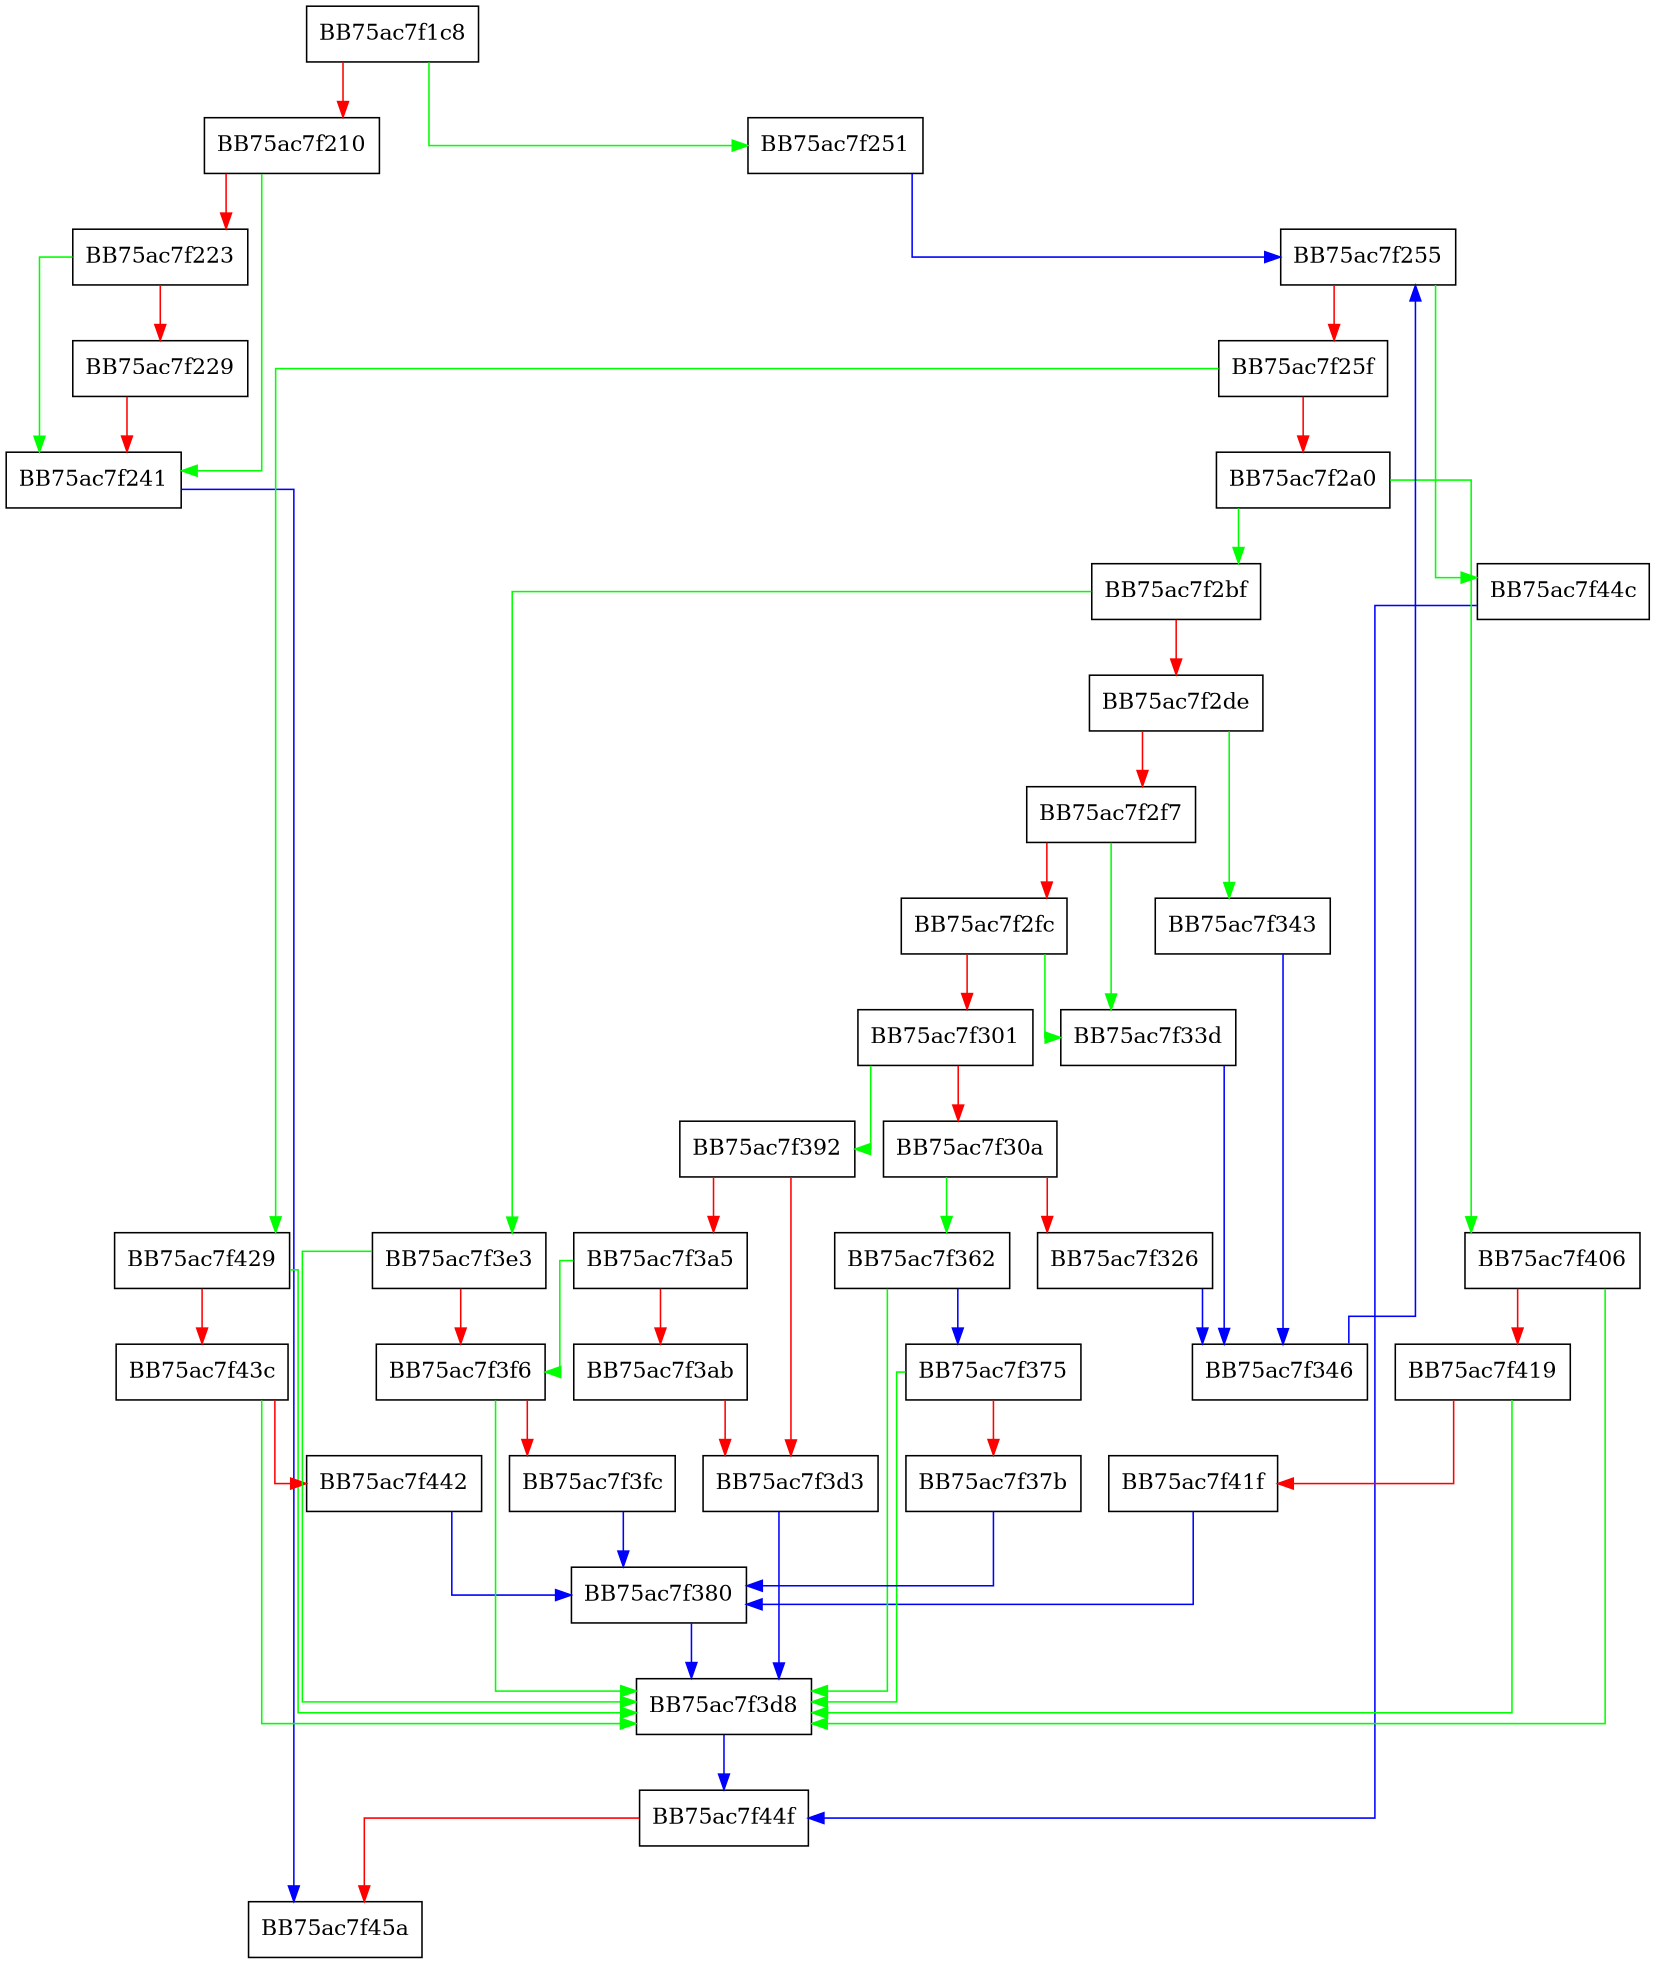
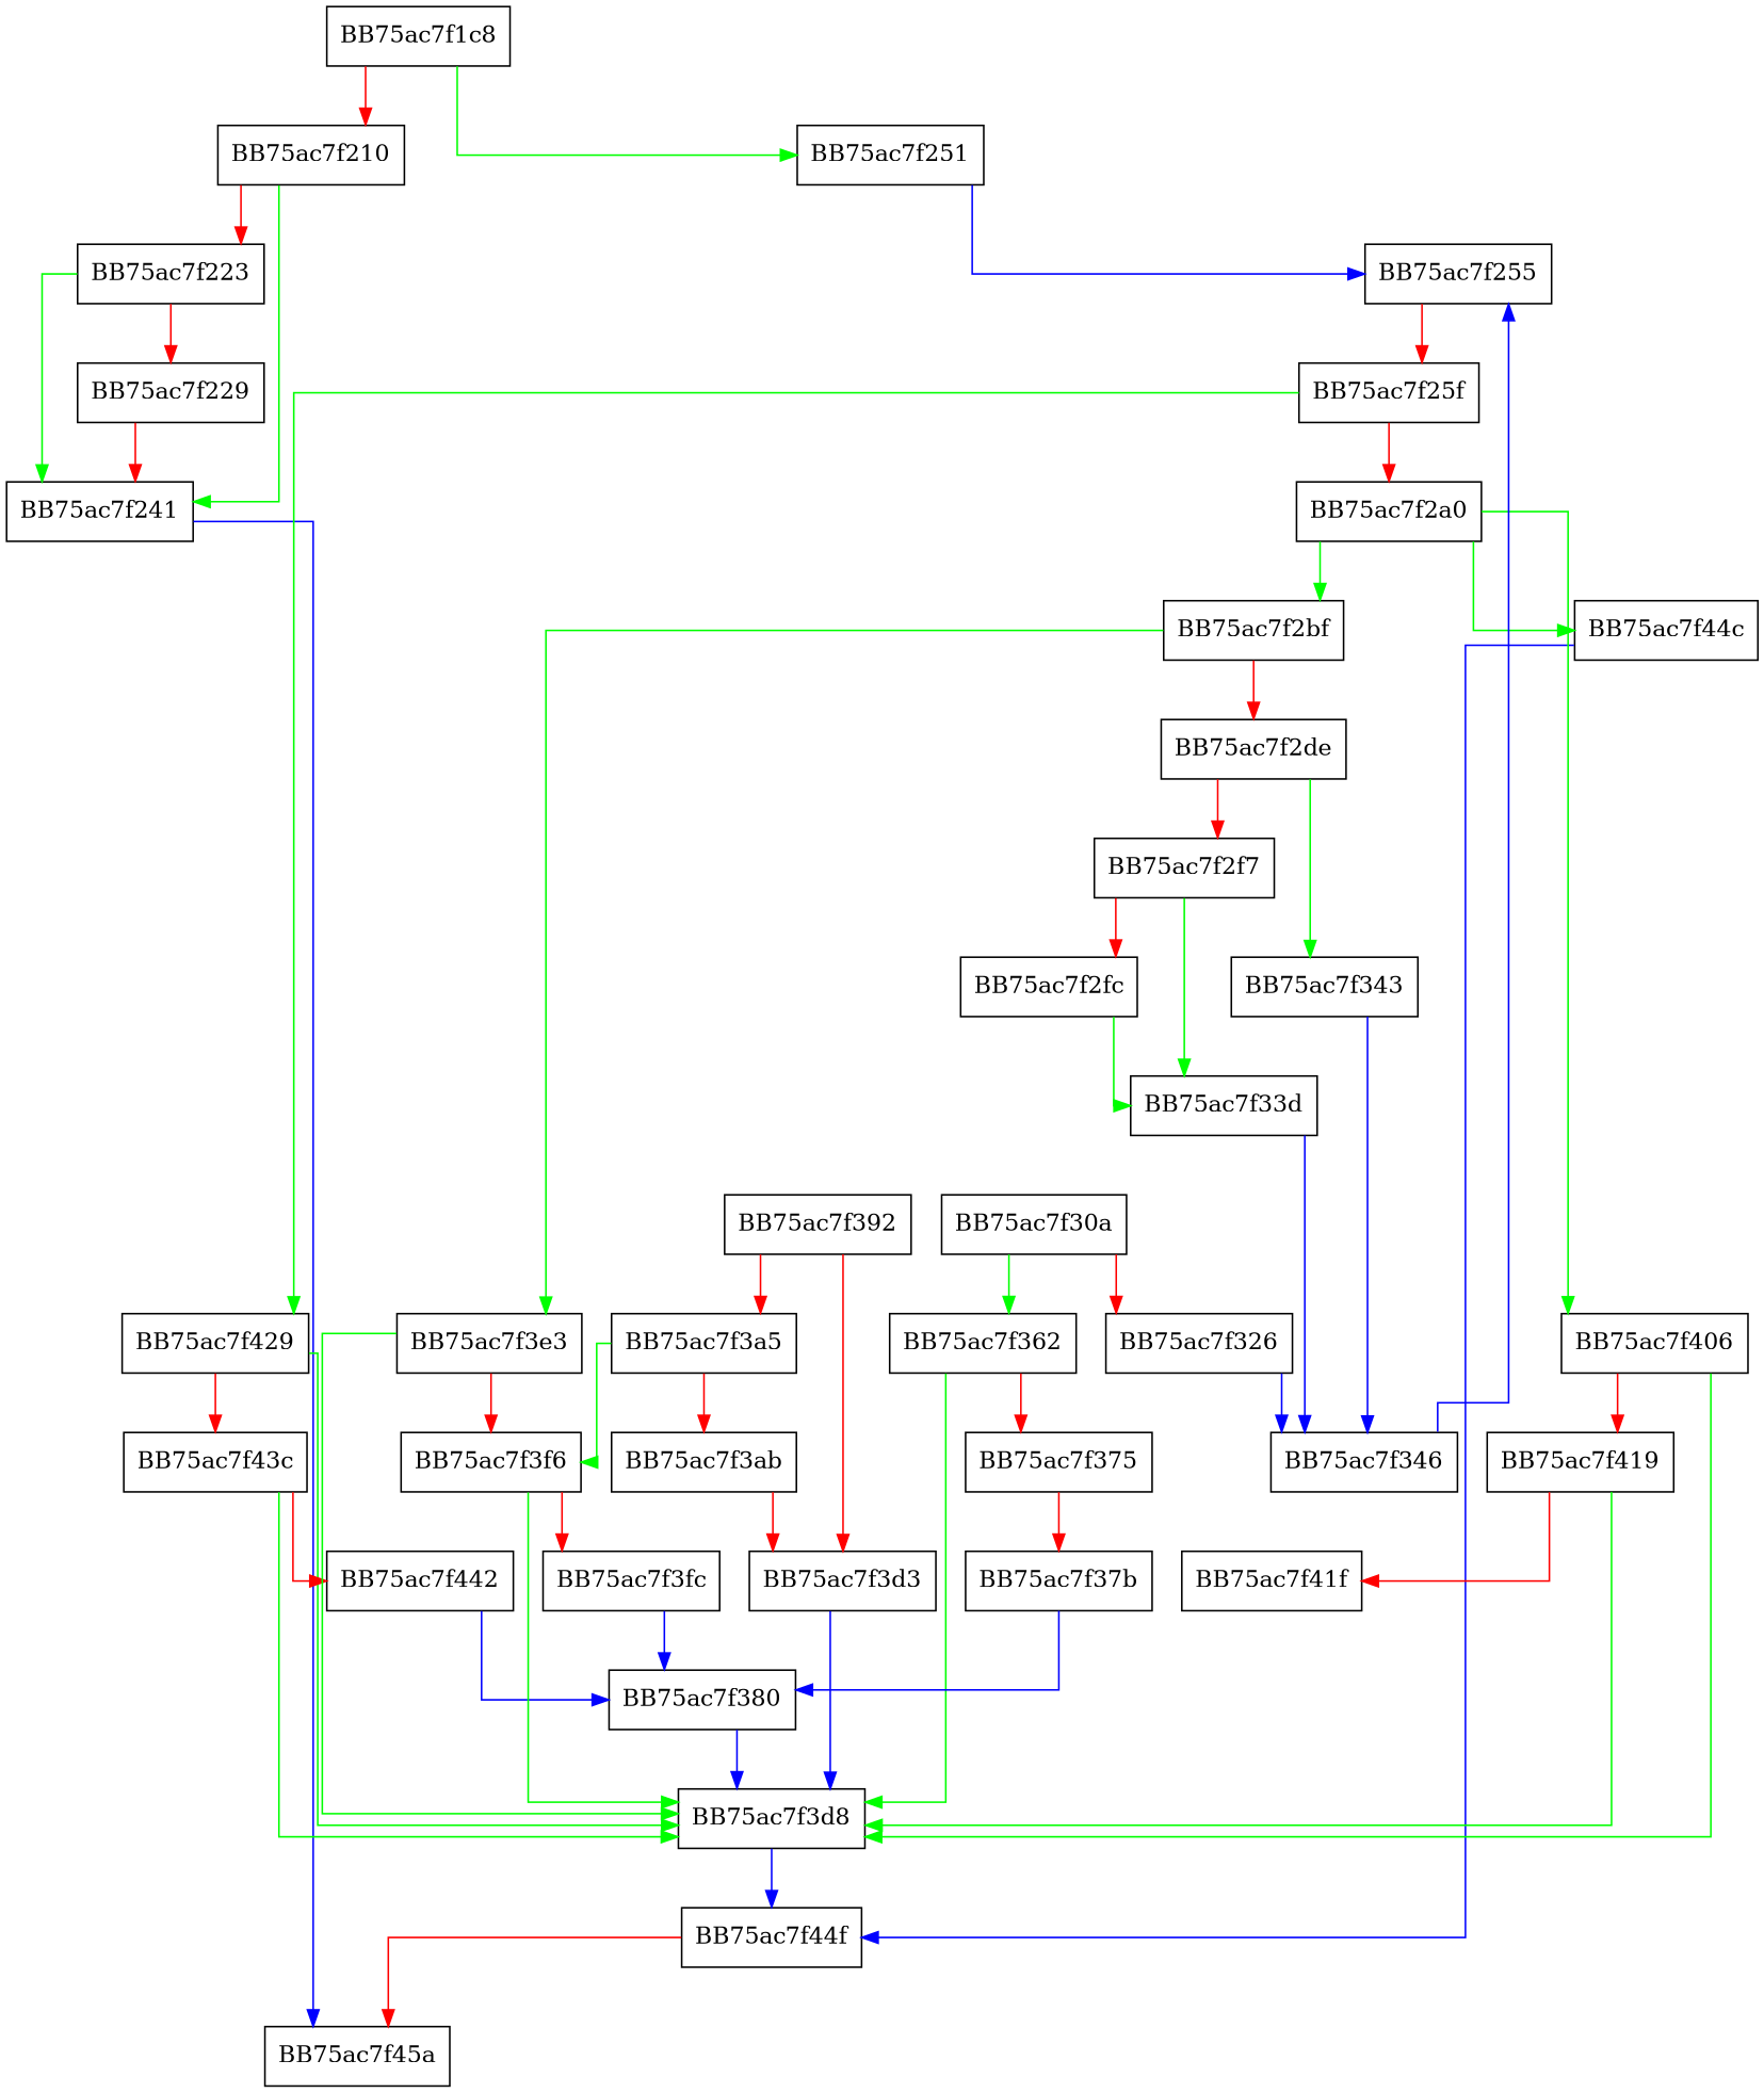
  digraph {
    splines=ortho
    node [shape=box]
    edge [color=red]
    BB75ac7f1c8
    BB75ac7f251
    BB75ac7f210
    BB75ac7f255
    BB75ac7f241
    BB75ac7f223
    BB75ac7f44c
    BB75ac7f25f
    BB75ac7f45a
    BB75ac7f229
    BB75ac7f44f
    BB75ac7f429
    BB75ac7f2a0
    BB75ac7f3d8
    BB75ac7f43c
    BB75ac7f406
    BB75ac7f2bf
    BB75ac7f442
    BB75ac7f419
    BB75ac7f3e3
    BB75ac7f2de
    BB75ac7f41f
    BB75ac7f3f6
    BB75ac7f343
    BB75ac7f2f7
    BB75ac7f3fc
    BB75ac7f346
    BB75ac7f33d
    BB75ac7f2fc
-   BB75ac7f301
    BB75ac7f392
    BB75ac7f30a
    BB75ac7f3d3
    BB75ac7f3a5
    BB75ac7f362
    BB75ac7f326
    BB75ac7f3ab
    BB75ac7f375
    BB75ac7f37b
    BB75ac7f380
    BB75ac7f1c8 -> BB75ac7f251 [color=green]
    BB75ac7f1c8 -> BB75ac7f210
    BB75ac7f251 -> BB75ac7f255 [color=blue]
    BB75ac7f210 -> BB75ac7f241 [color=green]
    BB75ac7f210 -> BB75ac7f223
-   BB75ac7f255 -> BB75ac7f44c [color=green]
+   BB75ac7f2a0 -> BB75ac7f44c [color=green]
    BB75ac7f255 -> BB75ac7f25f
    BB75ac7f241 -> BB75ac7f45a [color=blue]
    BB75ac7f223 -> BB75ac7f241 [color=green]
    BB75ac7f223 -> BB75ac7f229
    BB75ac7f44c -> BB75ac7f44f [color=blue]
    BB75ac7f25f -> BB75ac7f429 [color=green]
    BB75ac7f25f -> BB75ac7f2a0
    BB75ac7f229 -> BB75ac7f241
    BB75ac7f44f -> BB75ac7f45a
    BB75ac7f429 -> BB75ac7f3d8 [color=green]
    BB75ac7f429 -> BB75ac7f43c
    BB75ac7f2a0 -> BB75ac7f406 [color=green]
    BB75ac7f2a0 -> BB75ac7f2bf [color=green]
    BB75ac7f3d8 -> BB75ac7f44f [color=blue]
    BB75ac7f43c -> BB75ac7f3d8 [color=green]
    BB75ac7f43c -> BB75ac7f442
    BB75ac7f406 -> BB75ac7f3d8 [color=green]
    BB75ac7f406 -> BB75ac7f419
    BB75ac7f2bf -> BB75ac7f3e3 [color=green]
    BB75ac7f2bf -> BB75ac7f2de
    BB75ac7f442 -> BB75ac7f380 [color=blue]
    BB75ac7f419 -> BB75ac7f3d8 [color=green]
    BB75ac7f419 -> BB75ac7f41f
    BB75ac7f3e3 -> BB75ac7f3d8 [color=green]
    BB75ac7f3e3 -> BB75ac7f3f6
    BB75ac7f2de -> BB75ac7f343 [color=green]
    BB75ac7f2de -> BB75ac7f2f7
-   BB75ac7f41f -> BB75ac7f380 [color=blue]
    BB75ac7f3f6 -> BB75ac7f3d8 [color=green]
    BB75ac7f3f6 -> BB75ac7f3fc
    BB75ac7f343 -> BB75ac7f346 [color=blue]
    BB75ac7f2f7 -> BB75ac7f33d [color=green]
    BB75ac7f2f7 -> BB75ac7f2fc
    BB75ac7f3fc -> BB75ac7f380 [color=blue]
    BB75ac7f346 -> BB75ac7f255 [color=blue]
    BB75ac7f33d -> BB75ac7f346 [color=blue]
    BB75ac7f2fc -> BB75ac7f33d [color=green]
-   BB75ac7f2fc -> BB75ac7f301
-   BB75ac7f301 -> BB75ac7f392 [color=green]
-   BB75ac7f301 -> BB75ac7f30a
    BB75ac7f392 -> BB75ac7f3d3
    BB75ac7f392 -> BB75ac7f3a5
    BB75ac7f30a -> BB75ac7f362 [color=green]
    BB75ac7f30a -> BB75ac7f326
    BB75ac7f3d3 -> BB75ac7f3d8 [color=blue]
    BB75ac7f3a5 -> BB75ac7f3f6 [color=green]
    BB75ac7f3a5 -> BB75ac7f3ab
    BB75ac7f362 -> BB75ac7f3d8 [color=green]
-   BB75ac7f362 -> BB75ac7f375 [color=blue]
+   BB75ac7f362 -> BB75ac7f375
    BB75ac7f326 -> BB75ac7f346 [color=blue]
    BB75ac7f3ab -> BB75ac7f3d3
-   BB75ac7f375 -> BB75ac7f3d8 [color=green]
    BB75ac7f375 -> BB75ac7f37b
    BB75ac7f37b -> BB75ac7f380 [color=blue]
    BB75ac7f380 -> BB75ac7f3d8 [color=blue]
  }
